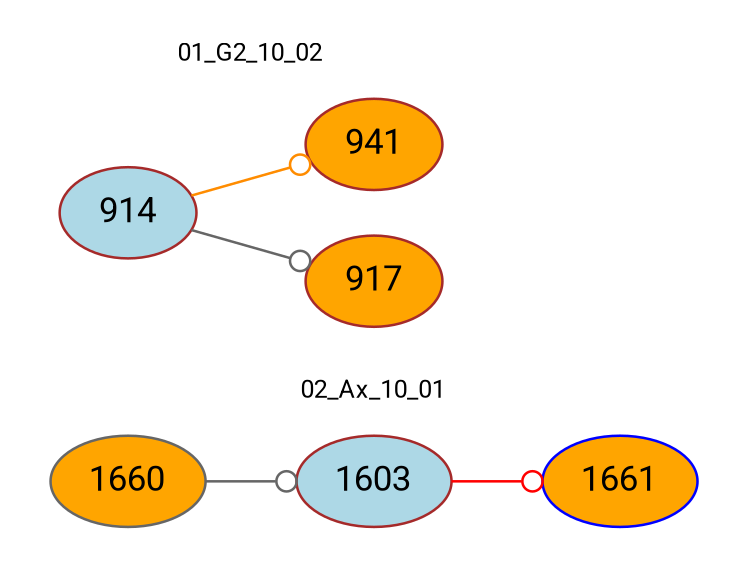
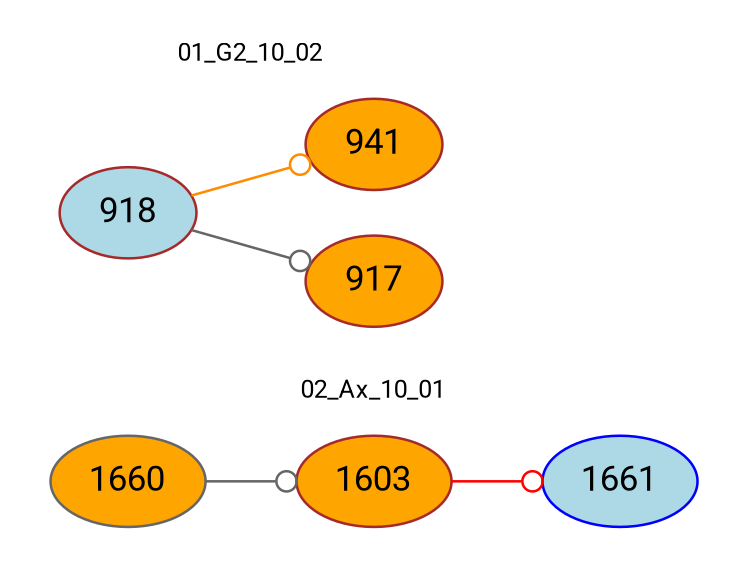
  digraph {
    fontname=Roboto
    rankdir=LR
    node [color=brown fillcolor=orange fontname=Roboto style=filled]
    edge [arrowhead=odot color=gray40 fontname=Roboto style=solid]
    n1 [color=gray40 label=1660]
-   n2 [fillcolor=lightblue label=1603]
-   n3 [color=blue label=1661]
-   n4 [fillcolor=lightblue label=914]
+   n2 [label=1603]
+   n3 [color=blue fillcolor=lightblue label=1661]
+   n4 [fillcolor=lightblue label=918]
    n5 [label=917]
    n6 [label=941]
    subgraph cluster_1 {
      color=white
      fontsize=10
      label="02_Ax_10_01"
      n1
      n2
      n3
    }
    subgraph cluster_2 {
      color=white
      fontsize=10
      label="01_G2_10_02"
      n4
      n5
      n6
    }
    n1 -> n2
    n2 -> n3 [color=red]
    n4 -> n5
    n4 -> n6 [color=darkorange]
  }
